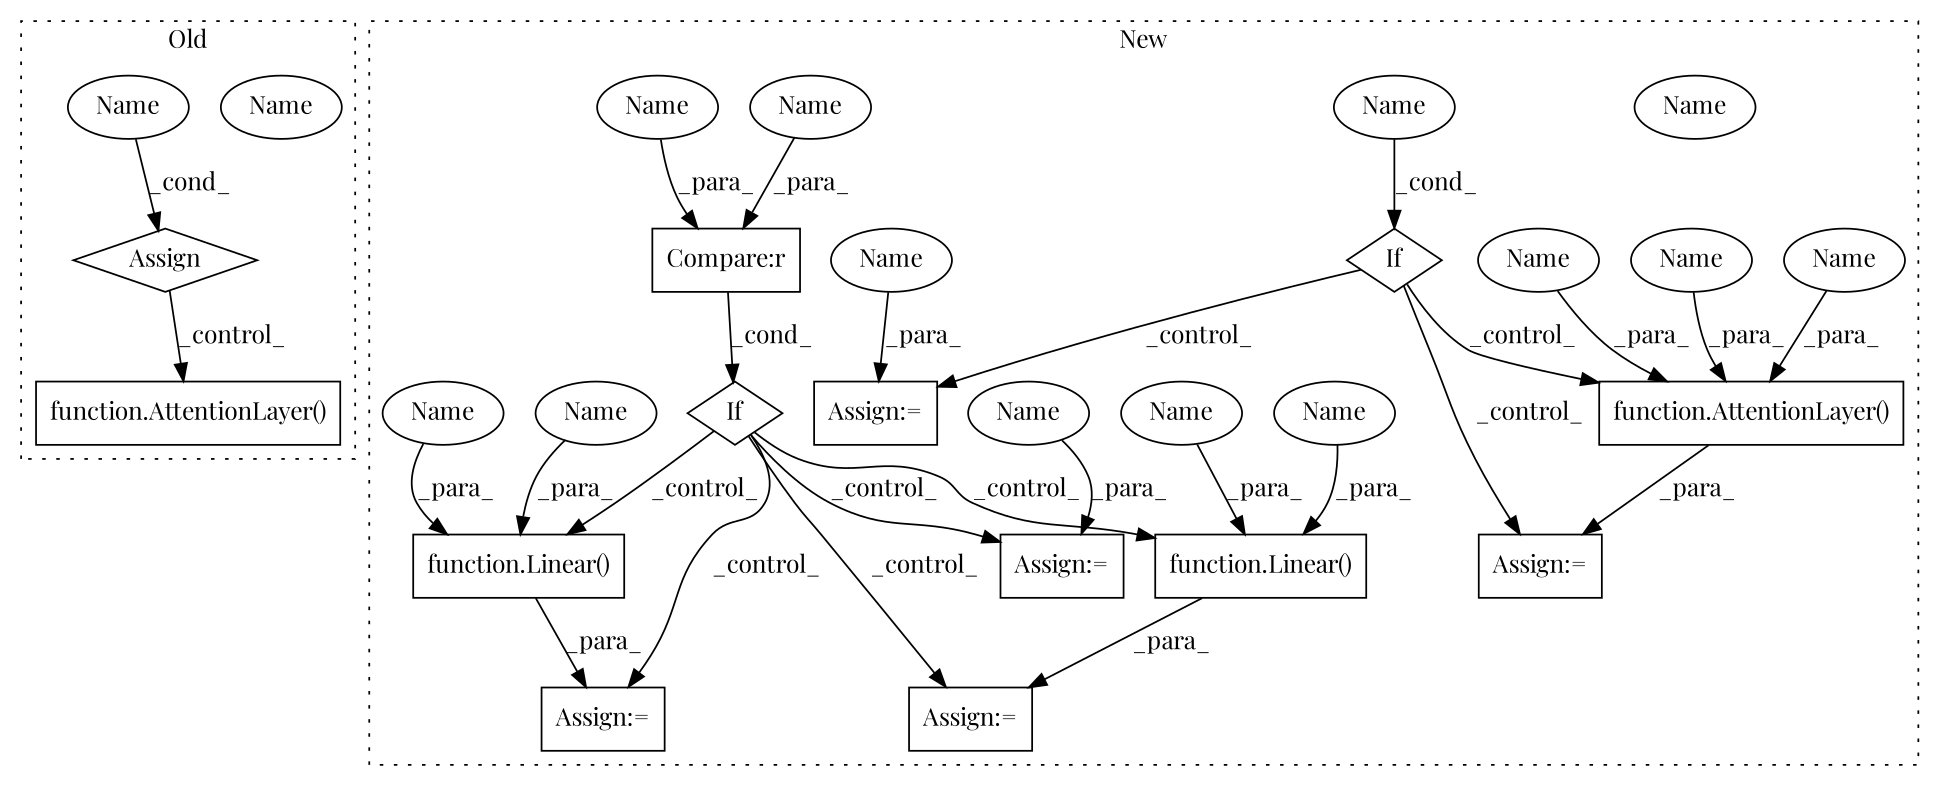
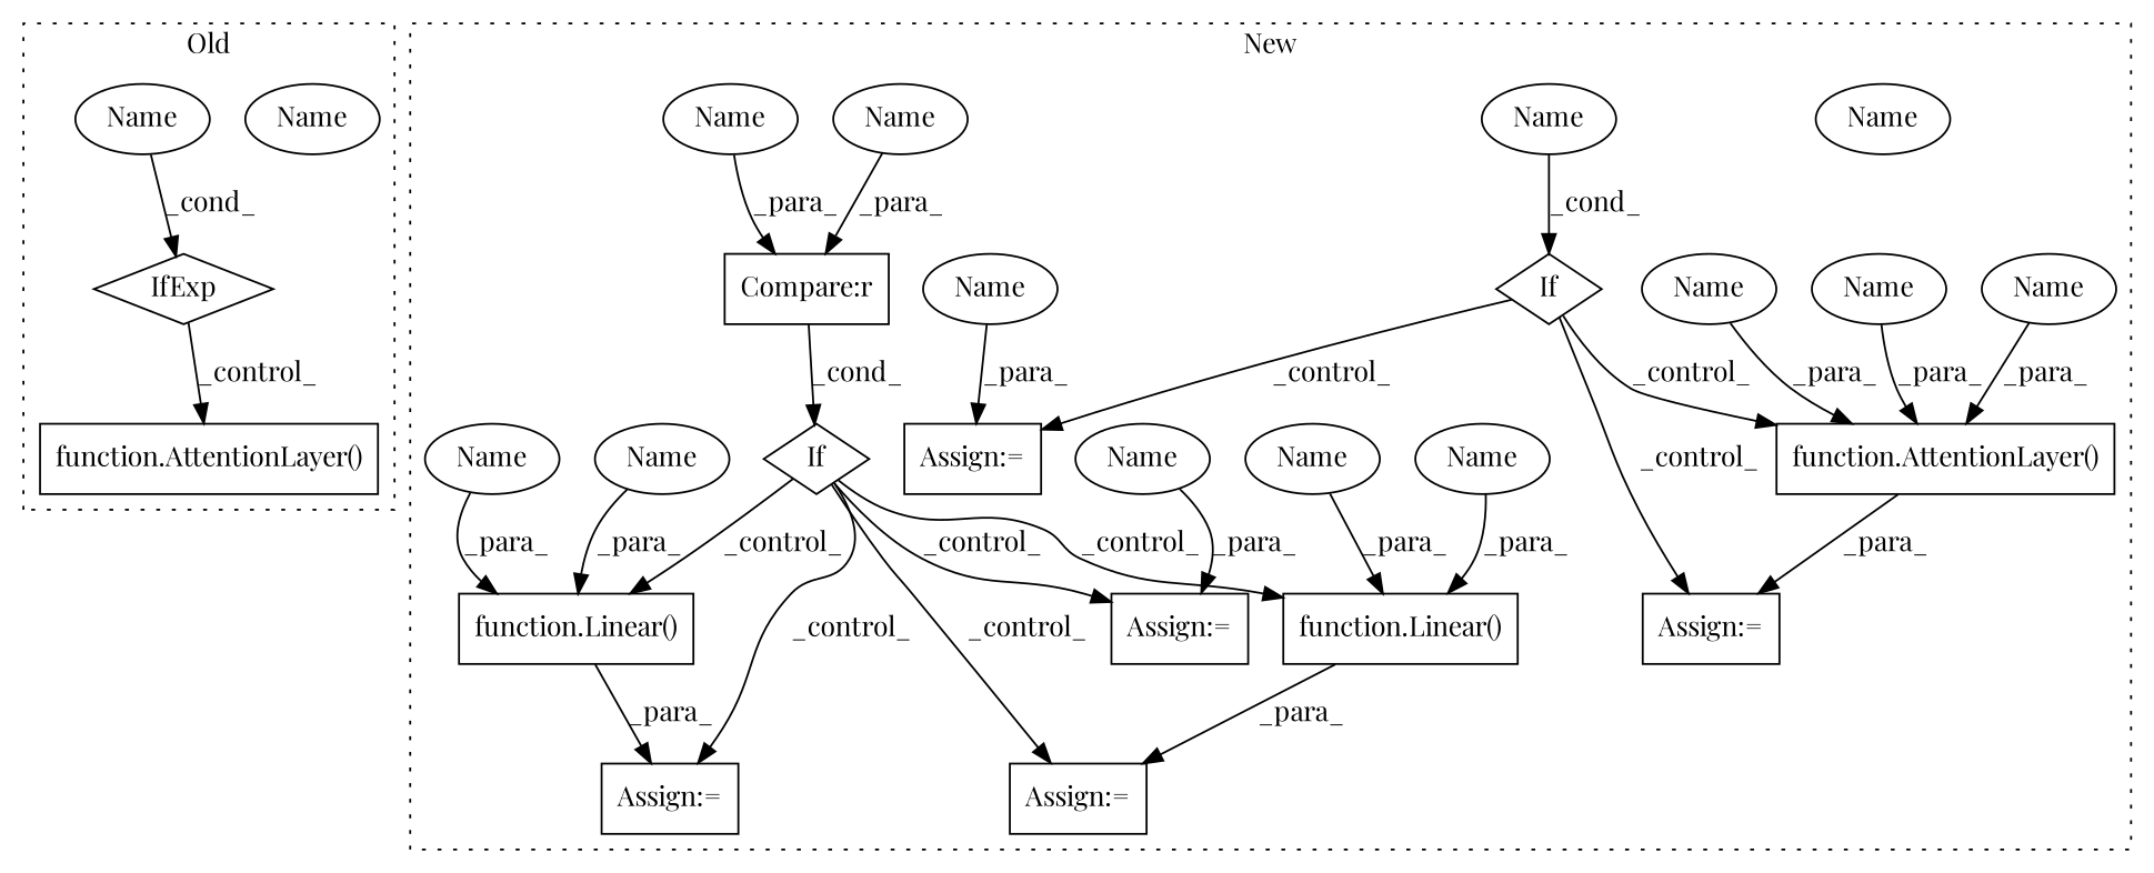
  digraph {
    fontname="Playfair Display"
    node [a=87 l=3 s=14515 shape=ellipse fontname="Playfair Display"]
    edge [fontname="Playfair Display"]
    n1 [a=75 l="15,1" label="function.AttentionLayer()" s="14462,14510" shape=box]
-   n2 [a=51 l="4,6" label=Assign s="14511,14524" shape=diamond]
+   n2 [a=51 l="4,6" label=IfExp s="14511,14524" shape=diamond]
    n3 [l=9 label=Name]
    n4 [l=9 label=Name]
    n5 [a=75 l="15,13" label="function.AttentionLayer()" s="15026,15087" shape=box]
    n6 [a=96 label=If s=14941 shape=diamond]
    n7 [l=9 label=Name s=14944]
    n8 [a=68 label="Assign:=" s=15023 shape=box]
    n9 [a=75 l="7,1" label="function.Linear()" s="14556,14596" shape=box]
    n10 [a=96 label=If s=14398 shape=diamond]
    n11 [a=40 l=35 label="Compare:r" s=14401 shape=box]
    n12 [a=75 l="7,1" label="function.Linear()" s="14477,14517" shape=box]
    n13 [a=68 label="Assign:=" s=15141 shape=box]
    n14 [a=68 label="Assign:=" s=14673 shape=box]
    n15 [a=68 label="Assign:=" s=14474 shape=box]
    n16 [a=68 label="Assign:=" s=14553 shape=box]
    n17 [l=11 label=Name s=14506]
    n18 [l=11 label=Name s=14425]
    n19 [l=11 label=Name s=15041]
    n20 [l=11 label=Name s=15076]
    n21 [l=11 label=Name s=14585]
    n22 [l=9 label=Name s=14944]
    n23 [l=4 label=Name s=14676]
    n24 [l=4 label=Name s=15144]
    n25 [l=20 label=Name s=14484]
    n26 [l=20 label=Name s=14401]
    n27 [l=20 label=Name s=15054]
    n28 [l=20 label=Name s=14563]
    subgraph cluster_1 {
      label=Old
      style=dotted
      n1
      n2
      n3
      n4
    }
    subgraph cluster_2 {
      label=New
      style=dotted
      n5
      n6
      n7
      n8
      n9
      n10
      n11
      n12
      n13
      n14
      n15
      n16
      n17
      n18
      n19
      n20
      n21
      n22
      n23
      n24
      n25
      n26
      n27
      n28
    }
    n2 -> n1 [label=_control_]
    n4 -> n2 [label=_cond_]
    n5 -> n8 [label=_para_]
    n6 -> n5 [label=_control_]
    n6 -> n8 [label=_control_]
    n6 -> n13 [label=_control_]
    n9 -> n16 [label=_para_]
    n10 -> n9 [label=_control_]
    n10 -> n12 [label=_control_]
    n10 -> n14 [label=_control_]
    n10 -> n15 [label=_control_]
    n10 -> n16 [label=_control_]
    n11 -> n10 [label=_cond_]
    n12 -> n15 [label=_para_]
    n17 -> n12 [label=_para_]
    n18 -> n11 [label=_para_]
    n19 -> n5 [label=_para_]
    n20 -> n5 [label=_para_]
    n21 -> n9 [label=_para_]
    n22 -> n6 [label=_cond_]
    n23 -> n14 [label=_para_]
    n24 -> n13 [label=_para_]
    n25 -> n12 [label=_para_]
    n26 -> n11 [label=_para_]
    n27 -> n5 [label=_para_]
    n28 -> n9 [label=_para_]
  }
